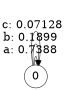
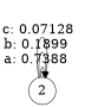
  digraph {
    rankdir=LR
    edge [fontsize=24]
-   0 [fontsize=24 shape=circle]
+   0 [fontsize=24 shape=circle label=2]
    0 -> 0 [label="a: 0.7388   "]
    0 -> 0 [label="b: 0.1899   "]
    0 -> 0 [label="c: 0.07128  "]
  }
